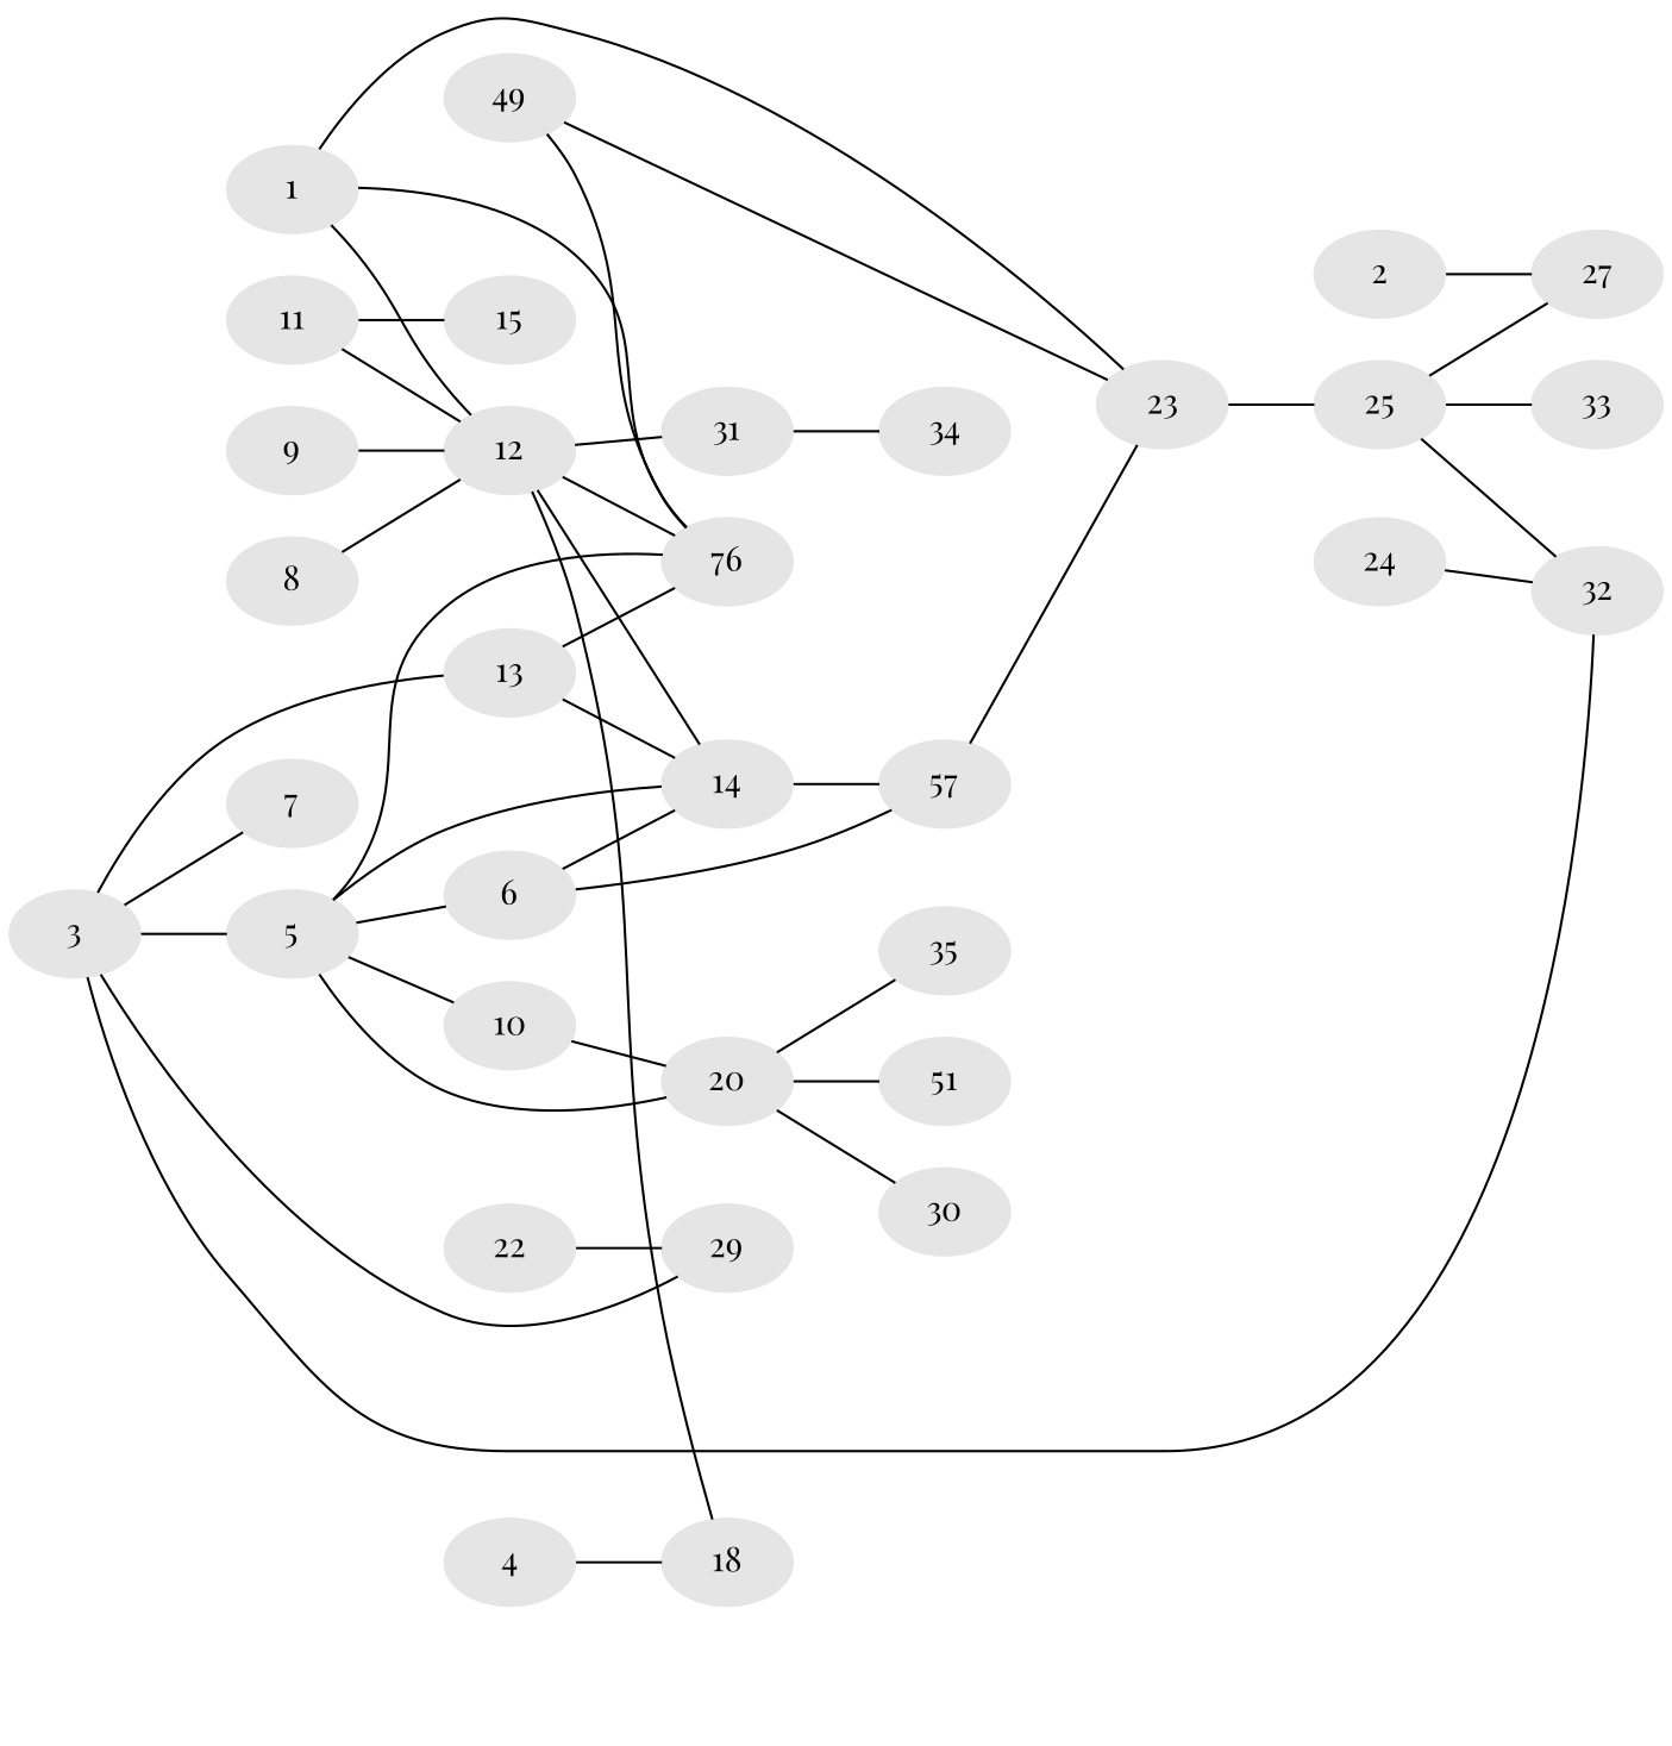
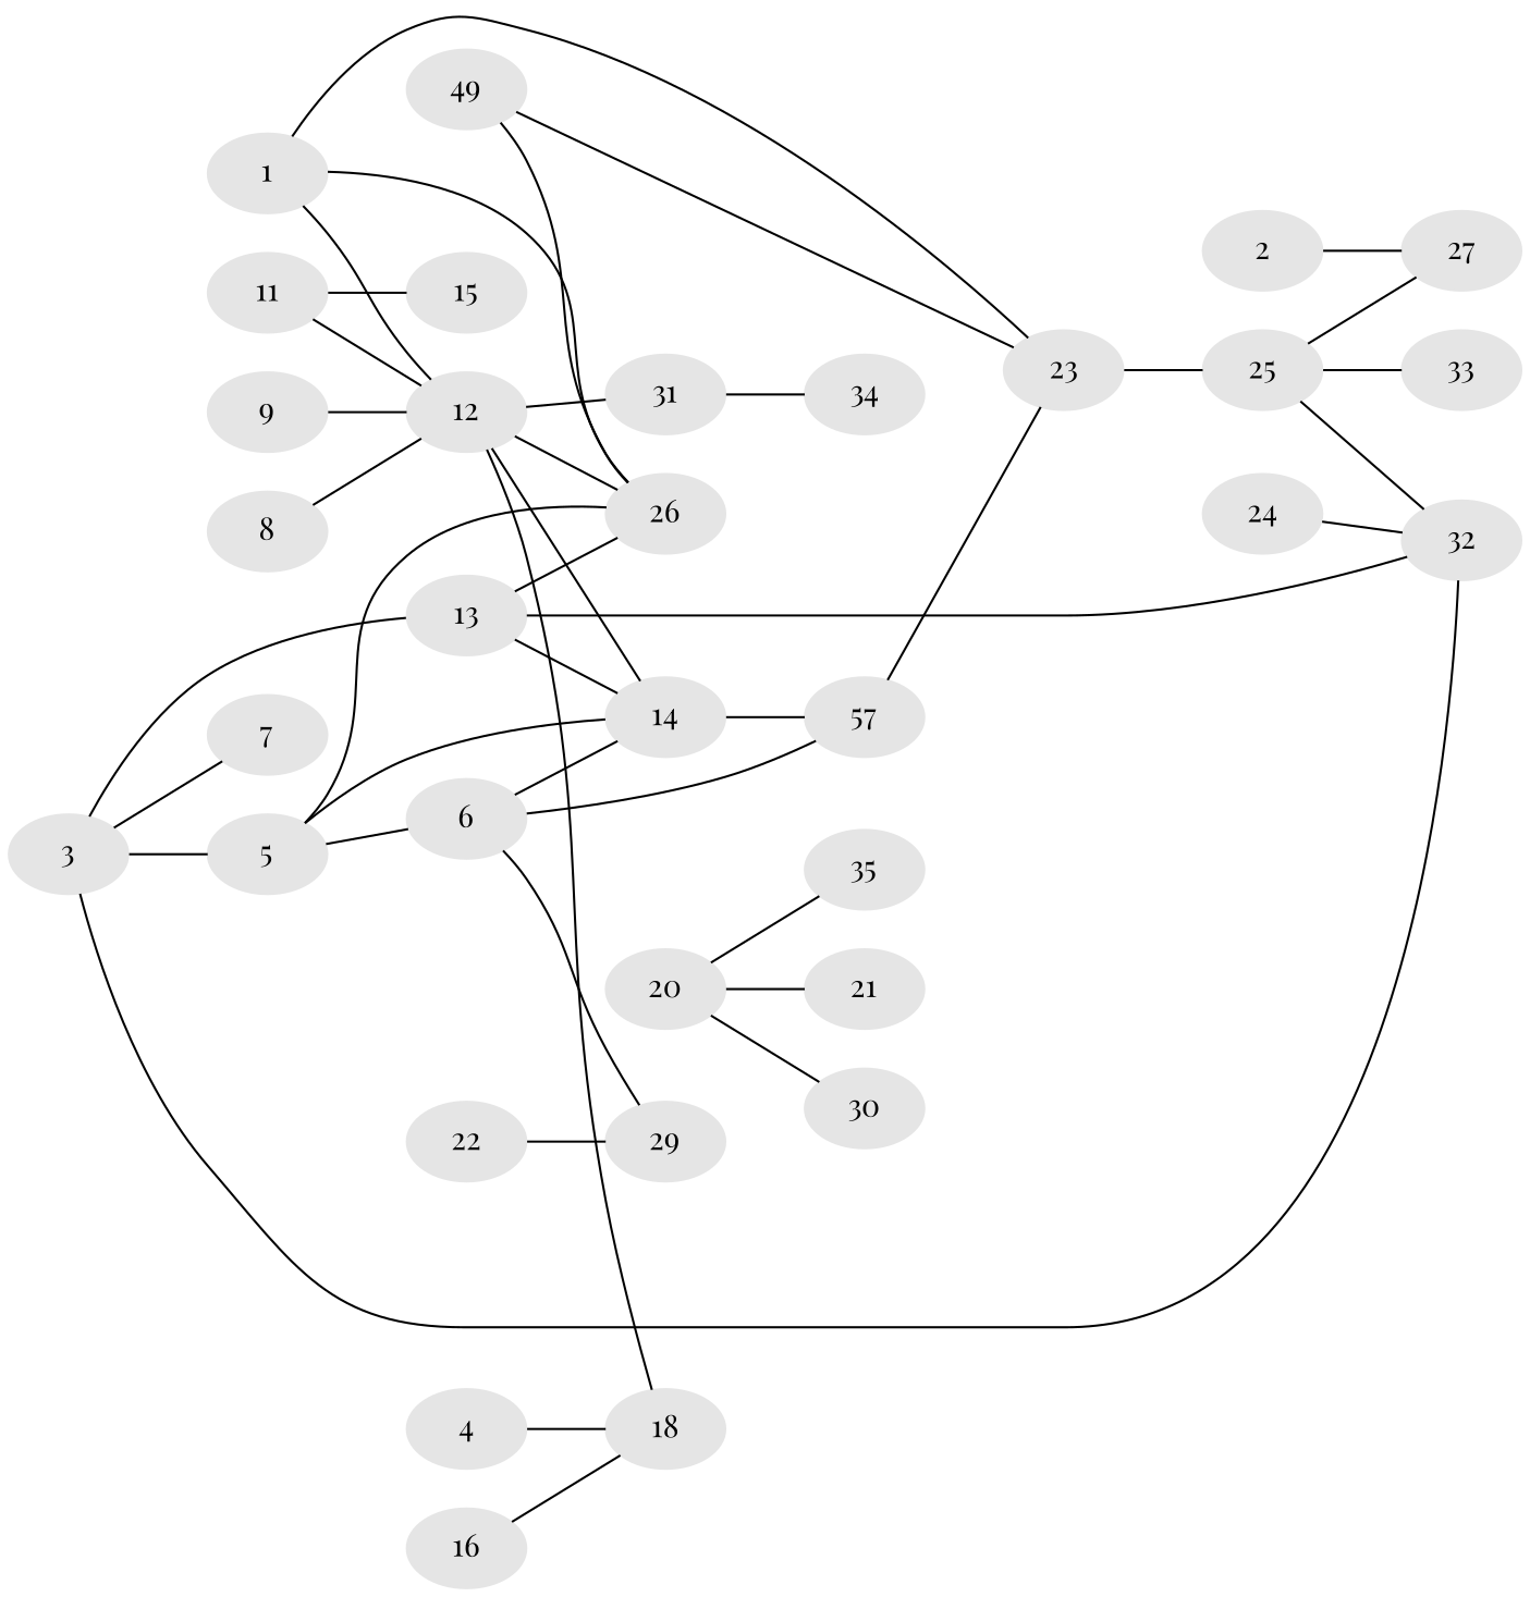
  graph {
    fontname="Playfair Display"
    rankdir=LR
    node [color=gray90 fontname="Playfair Display" style=filled]
    edge [fontname="Playfair Display" weight=1.0]
    1
    12
    23
-   26 [label=76]
+   26
    18
    14
    31
    25
    2
    27
    3
    32
    5
    7
    13
    29
    6
-   10
    20
    4
    n21 [label=57]
-   21 [label=51]
+   21
    30
    35
    33
    8
    9
    11
    15
    34
+   16
    n32 [label=49]
    22
    24
    1 -- 12
    1 -- 23
    1 -- 26
    12 -- 26
    12 -- 18
    12 -- 14
    12 -- 31
    23 -- 25 [weight=2.0]
    14 -- n21
    31 -- 34
    25 -- 27
    25 -- 32
    25 -- 33
    2 -- 27
    3 -- 32
    3 -- 5 [weight=2.0]
    3 -- 7
    3 -- 13
-   3 -- 29
+   6 -- 29
    5 -- 26 [weight=2.0]
    5 -- 14
    5 -- 6
-   5 -- 10
-   5 -- 20
    13 -- 26
    13 -- 14
+   13 -- 32
    6 -- 14
    6 -- n21
-   10 -- 20
    20 -- 21
    20 -- 30
    20 -- 35
    4 -- 18
    n21 -- 23
    8 -- 12
    9 -- 12
    11 -- 12
    11 -- 15
+   16 -- 18
    n32 -- 23
    n32 -- 26
    22 -- 29
    24 -- 32
  }
